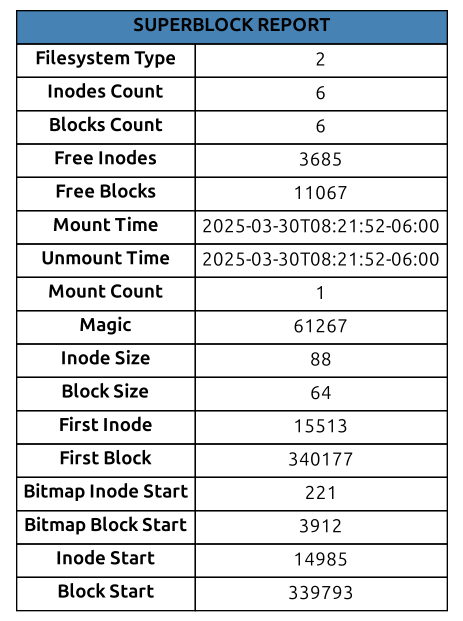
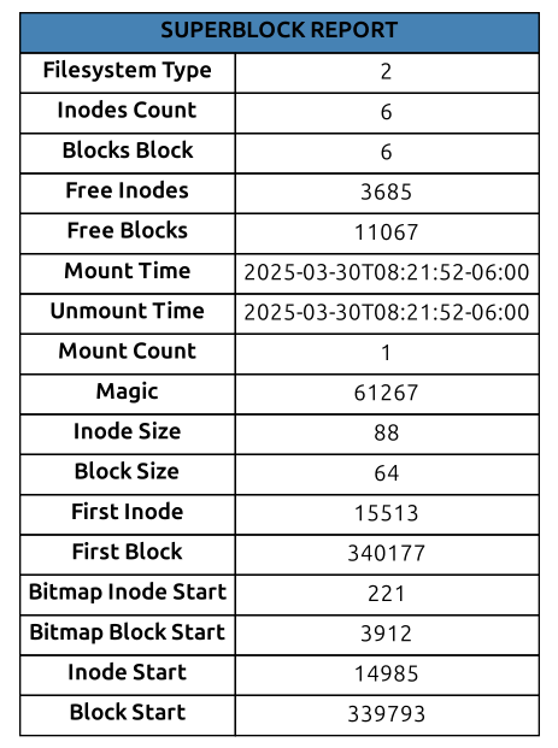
  digraph {
    fontname=Ubuntu
-   n1 [fontname=Ubuntu label=< 			<table border="0" cellborder="1" cellspacing="0" cellpadding="4" style="font-family:Times"> 				<tr><td colspan="2" bgcolor="#4682B4" style="color:white; font-size:14px; padding:6px;"><b>SUPERBLOCK REPORT</b></td></tr> 				<tr><td><b>Filesystem Type</b></td><td>2</td></tr> 				<tr><td><b>Inodes Count</b></td><td>6</td></tr> 				<tr><td><b>Blocks Count</b></td><td>6</td></tr> 				<tr><td><b>Free Inodes</b></td><td>3685</td></tr> 				<tr><td><b>Free Blocks</b></td><td>11067</td></tr> 				<tr><td><b>Mount Time</b></td><td>2025-03-30T08:21:52-06:00</td></tr> 				<tr><td><b>Unmount Time</b></td><td>2025-03-30T08:21:52-06:00</td></tr> 				<tr><td><b>Mount Count</b></td><td>1</td></tr> 				<tr><td><b>Magic</b></td><td>61267</td></tr> 				<tr><td><b>Inode Size</b></td><td>88</td></tr> 				<tr><td><b>Block Size</b></td><td>64</td></tr> 				<tr><td><b>First Inode</b></td><td>15513</td></tr> 				<tr><td><b>First Block</b></td><td>340177</td></tr> 				<tr><td><b>Bitmap Inode Start</b></td><td>221</td></tr> 				<tr><td><b>Bitmap Block Start</b></td><td>3912</td></tr> 				<tr><td><b>Inode Start</b></td><td>14985</td></tr> 				<tr><td><b>Block Start</b></td><td>339793</td></tr> 			</table>> shape=plaintext]
+   n1 [fontname=Ubuntu label=< 			<table border="0" cellborder="1" cellspacing="0" cellpadding="4" style="font-family:Times"> 				<tr><td colspan="2" bgcolor="#4682B4" style="color:white; font-size:14px; padding:6px;"><b>SUPERBLOCK REPORT</b></td></tr> 				<tr><td><b>Filesystem Type</b></td><td>2</td></tr> 				<tr><td><b>Inodes Count</b></td><td>6</td></tr> 				<tr><td><b>Blocks Block</b></td><td>6</td></tr> 				<tr><td><b>Free Inodes</b></td><td>3685</td></tr> 				<tr><td><b>Free Blocks</b></td><td>11067</td></tr> 				<tr><td><b>Mount Time</b></td><td>2025-03-30T08:21:52-06:00</td></tr> 				<tr><td><b>Unmount Time</b></td><td>2025-03-30T08:21:52-06:00</td></tr> 				<tr><td><b>Mount Count</b></td><td>1</td></tr> 				<tr><td><b>Magic</b></td><td>61267</td></tr> 				<tr><td><b>Inode Size</b></td><td>88</td></tr> 				<tr><td><b>Block Size</b></td><td>64</td></tr> 				<tr><td><b>First Inode</b></td><td>15513</td></tr> 				<tr><td><b>First Block</b></td><td>340177</td></tr> 				<tr><td><b>Bitmap Inode Start</b></td><td>221</td></tr> 				<tr><td><b>Bitmap Block Start</b></td><td>3912</td></tr> 				<tr><td><b>Inode Start</b></td><td>14985</td></tr> 				<tr><td><b>Block Start</b></td><td>339793</td></tr> 			</table>> shape=plaintext]
  }
